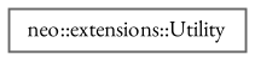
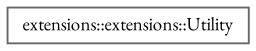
  digraph {
    rankdir=LR
    fontname="EB Garamond"
-   n1 [color=grey40 fillcolor=white fontname="EB Garamond" fontsize=10 height=0.2 label="neo::extensions::Utility" shape=box style=filled width=0.4]
+   n1 [color=grey40 fillcolor=white fontname="EB Garamond" fontsize=10 height=0.2 label="extensions::extensions::Utility" shape=box style=filled width=0.4]
  }
